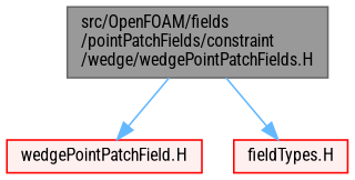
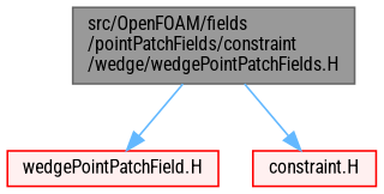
  digraph {
    fontname="Roboto Condensed"
    node [color=red fillcolor="#FFF0F0" fontname="Roboto Condensed" fontsize=10 shape=box style=filled]
    edge [color=steelblue1 fontname="Roboto Condensed" fontsize=10 labelfontname=Helvetica labelfontsize=10 style=solid]
    n1 [color=gray40 fillcolor=grey60 fontcolor=black height=0.2 label="src/OpenFOAM/fields\l/pointPatchFields/constraint\l/wedge/wedgePointPatchFields.H" width=0.4]
    n2 [height=0.2 label="wedgePointPatchField.H" width=0.4]
-   n3 [height=0.2 label="fieldTypes.H" width=0.4]
+   n3 [height=0.2 label="constraint.H" width=0.4]
    n1 -> n2
    n1 -> n3
  }
